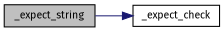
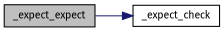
  digraph {
    rankdir=LR
    fontname="Fira Sans"
    node [color=black fontname="Fira Sans" fontsize=10 shape=record style=filled]
-   n1 [fillcolor=grey75 fontcolor=black height=0.2 label=_expect_string width=0.4]
+   n1 [fillcolor=grey75 fontcolor=black height=0.2 label=_expect_expect width=0.4]
    n2 [fillcolor=white height=0.2 label=_expect_check width=0.4]
    n1 -> n2 [color=midnightblue fontname="Fira Sans" fontsize=10 labelfontname=Helvetica labelfontsize=10 style=solid]
  }
